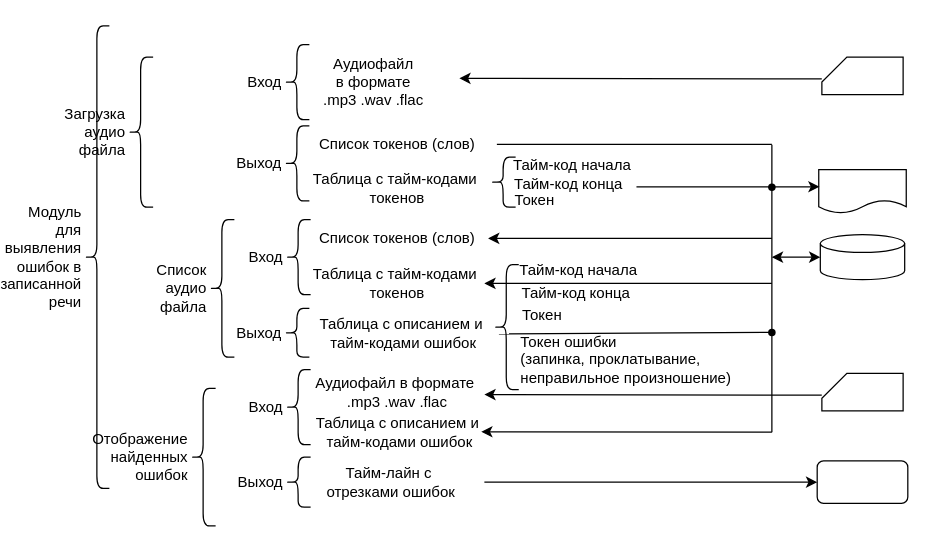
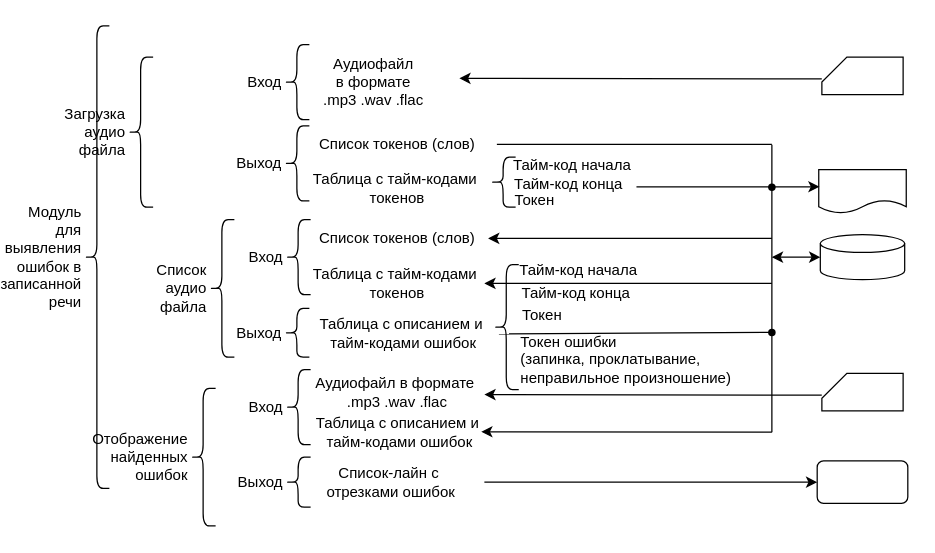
  <mxCell id="0" />
  <mxCell id="1" parent="0" />
  <mxCell id="2" value="Модуль для выявления ошибок в записанной&lt;div&gt;&lt;div&gt;речи&lt;/div&gt;&lt;/div&gt;" style="shape=curlyBracket;whiteSpace=wrap;html=1;rounded=1;labelPosition=left;verticalLabelPosition=middle;align=right;verticalAlign=middle;" parent="1" vertex="1"><mxGeometry x="20" y="20" width="20" height="370" as="geometry" /></mxCell>
  <mxCell id="3" value="Загрузка аудио файла" style="shape=curlyBracket;whiteSpace=wrap;html=1;rounded=1;labelPosition=left;verticalLabelPosition=middle;align=right;verticalAlign=middle;" parent="1" vertex="1"><mxGeometry x="55" y="45" width="20" height="120" as="geometry" /></mxCell>
  <mxCell id="4" value="Список аудио файла" style="shape=curlyBracket;whiteSpace=wrap;html=1;rounded=1;labelPosition=left;verticalLabelPosition=middle;align=right;verticalAlign=middle;" parent="1" vertex="1"><mxGeometry x="120" y="175" width="20" height="110" as="geometry" /></mxCell>
  <mxCell id="5" value="Отображение найденных ошибок" style="shape=curlyBracket;whiteSpace=wrap;html=1;rounded=1;labelPosition=left;verticalLabelPosition=middle;align=right;verticalAlign=middle;" parent="1" vertex="1"><mxGeometry x="105" y="310" width="20" height="110" as="geometry" /></mxCell>
  <mxCell id="6" value="Вход" style="shape=curlyBracket;whiteSpace=wrap;html=1;rounded=1;labelPosition=left;verticalLabelPosition=middle;align=right;verticalAlign=middle;" parent="1" vertex="1"><mxGeometry x="180" y="35" width="20" height="60" as="geometry" /></mxCell>
  <mxCell id="7" value="Аудиофайл&lt;div&gt;&amp;nbsp;в&amp;nbsp;&lt;span style=&quot;background-color: initial;&quot;&gt;формате&amp;nbsp;&lt;/span&gt;&lt;div&gt;.mp3 .wav .flac&lt;/div&gt;&lt;/div&gt;" style="text;html=1;align=center;verticalAlign=middle;resizable=0;points=[];autosize=1;strokeColor=none;fillColor=none;" parent="1" vertex="1"><mxGeometry x="201" y="35" width="100" height="60" as="geometry" /></mxCell>
  <mxCell id="8" value="Выход" style="shape=curlyBracket;whiteSpace=wrap;html=1;rounded=1;labelPosition=left;verticalLabelPosition=middle;align=right;verticalAlign=middle;" parent="1" vertex="1"><mxGeometry x="180" y="100" width="20" height="60" as="geometry" /></mxCell>
  <mxCell id="9" value="Список токенов&amp;nbsp;&lt;span style=&quot;background-color: initial;&quot;&gt;(слов)&lt;/span&gt;" style="text;html=1;align=center;verticalAlign=middle;resizable=0;points=[];autosize=1;strokeColor=none;fillColor=none;" parent="1" vertex="1"><mxGeometry x="195" y="100" width="150" height="30" as="geometry" /></mxCell>
  <mxCell id="10" value="Таблица с&amp;nbsp;&lt;span style=&quot;background-color: initial;&quot;&gt;тайм-кодами&amp;nbsp;&lt;/span&gt;&lt;div&gt;токенов&lt;/div&gt;" style="text;html=1;align=center;verticalAlign=middle;resizable=0;points=[];autosize=1;strokeColor=none;fillColor=none;" parent="1" vertex="1"><mxGeometry x="190" y="130" width="160" height="40" as="geometry" /></mxCell>
  <mxCell id="11" value="Вход" style="shape=curlyBracket;whiteSpace=wrap;html=1;rounded=1;labelPosition=left;verticalLabelPosition=middle;align=right;verticalAlign=middle;" parent="1" vertex="1"><mxGeometry x="181" y="175" width="20" height="60" as="geometry" /></mxCell>
  <mxCell id="12" value="Выход" style="shape=curlyBracket;whiteSpace=wrap;html=1;rounded=1;labelPosition=left;verticalLabelPosition=middle;align=right;verticalAlign=middle;" parent="1" vertex="1"><mxGeometry x="180" y="246" width="20" height="39" as="geometry" /></mxCell>
  <mxCell id="13" value="Список токенов&amp;nbsp;&lt;span style=&quot;background-color: initial;&quot;&gt;(слов)&lt;/span&gt;" style="text;html=1;align=center;verticalAlign=middle;resizable=0;points=[];autosize=1;strokeColor=none;fillColor=none;" parent="1" vertex="1"><mxGeometry x="195" y="175" width="150" height="30" as="geometry" /></mxCell>
  <mxCell id="14" value="Таблица с&amp;nbsp;&lt;span style=&quot;background-color: initial;&quot;&gt;тайм-кодами&amp;nbsp;&lt;/span&gt;&lt;div&gt;токенов&lt;/div&gt;" style="text;html=1;align=center;verticalAlign=middle;resizable=0;points=[];autosize=1;strokeColor=none;fillColor=none;" parent="1" vertex="1"><mxGeometry x="190" y="206" width="160" height="40" as="geometry" /></mxCell>
  <mxCell id="15" value="Таблица с описанием и&amp;nbsp;&lt;div&gt;тайм-кодами ошибок&lt;/div&gt;" style="text;html=1;align=center;verticalAlign=middle;resizable=0;points=[];autosize=1;strokeColor=none;fillColor=none;" parent="1" vertex="1"><mxGeometry x="195" y="246" width="160" height="40" as="geometry" /></mxCell>
  <mxCell id="16" value="Вход" style="shape=curlyBracket;whiteSpace=wrap;html=1;rounded=1;labelPosition=left;verticalLabelPosition=middle;align=right;verticalAlign=middle;" parent="1" vertex="1"><mxGeometry x="181" y="295" width="20" height="60" as="geometry" /></mxCell>
  <mxCell id="17" value="Выход" style="shape=curlyBracket;whiteSpace=wrap;html=1;rounded=1;labelPosition=left;verticalLabelPosition=middle;align=right;verticalAlign=middle;" parent="1" vertex="1"><mxGeometry x="181" y="365" width="20" height="40" as="geometry" /></mxCell>
- <mxCell id="18" value="Тайм-лайн с&amp;nbsp;&lt;div&gt;отрезками ошибок&lt;/div&gt;" style="text;html=1;align=center;verticalAlign=middle;resizable=0;points=[];autosize=1;strokeColor=none;fillColor=none;" parent="1" vertex="1"><mxGeometry x="200" y="365" width="130" height="40" as="geometry" /></mxCell>
+ <mxCell id="18" value="Список-лайн с&amp;nbsp;&lt;div&gt;отрезками ошибок&lt;/div&gt;" style="text;html=1;align=center;verticalAlign=middle;resizable=0;points=[];autosize=1;strokeColor=none;fillColor=none;" parent="1" vertex="1"><mxGeometry x="200" y="365" width="130" height="40" as="geometry" /></mxCell>
  <mxCell id="19" value="Аудиофайл&lt;span style=&quot;background-color: initial;&quot;&gt;&amp;nbsp;в&amp;nbsp;&lt;/span&gt;&lt;span style=&quot;background-color: initial;&quot;&gt;формате&amp;nbsp;&lt;/span&gt;&lt;div&gt;&lt;div&gt;.mp3 .wav .flac&lt;/div&gt;&lt;/div&gt;" style="text;html=1;align=center;verticalAlign=middle;resizable=0;points=[];autosize=1;strokeColor=none;fillColor=none;" parent="1" vertex="1"><mxGeometry x="195" y="293" width="150" height="40" as="geometry" /></mxCell>
  <mxCell id="20" value="" style="shape=curlyBracket;whiteSpace=wrap;html=1;rounded=1;labelPosition=left;verticalLabelPosition=middle;align=right;verticalAlign=middle;" parent="1" vertex="1"><mxGeometry x="345" y="125" width="20" height="40" as="geometry" /></mxCell>
  <mxCell id="21" value="Тайм-код начала" style="text;html=1;align=center;verticalAlign=middle;resizable=0;points=[];autosize=1;strokeColor=none;fillColor=none;" parent="1" vertex="1"><mxGeometry x="350" y="117" width="120" height="30" as="geometry" /></mxCell>
  <mxCell id="22" value="Тайм-код конца" style="text;html=1;align=center;verticalAlign=middle;resizable=0;points=[];autosize=1;strokeColor=none;fillColor=none;" parent="1" vertex="1"><mxGeometry x="352" y="132" width="110" height="30" as="geometry" /></mxCell>
  <mxCell id="23" value="Токен" style="text;html=1;align=center;verticalAlign=middle;resizable=0;points=[];autosize=1;strokeColor=none;fillColor=none;" parent="1" vertex="1"><mxGeometry x="350" y="145" width="60" height="30" as="geometry" /></mxCell>
  <mxCell id="24" value="" style="shape=curlyBracket;whiteSpace=wrap;html=1;rounded=1;labelPosition=left;verticalLabelPosition=middle;align=right;verticalAlign=middle;" parent="1" vertex="1"><mxGeometry x="347.5" y="211" width="20" height="100" as="geometry" /></mxCell>
  <mxCell id="25" value="Тайм-код начала" style="text;html=1;align=center;verticalAlign=middle;resizable=0;points=[];autosize=1;strokeColor=none;fillColor=none;" parent="1" vertex="1"><mxGeometry x="355" y="201" width="120" height="30" as="geometry" /></mxCell>
  <mxCell id="26" value="Тайм-код конца" style="text;html=1;align=center;verticalAlign=middle;resizable=0;points=[];autosize=1;strokeColor=none;fillColor=none;" parent="1" vertex="1"><mxGeometry x="357.5" y="219" width="110" height="30" as="geometry" /></mxCell>
  <mxCell id="27" value="Токен" style="text;html=1;align=center;verticalAlign=middle;resizable=0;points=[];autosize=1;strokeColor=none;fillColor=none;" parent="1" vertex="1"><mxGeometry x="355.5" y="237" width="60" height="30" as="geometry" /></mxCell>
  <mxCell id="28" value="&lt;div style=&quot;text-align: left;&quot;&gt;&lt;span style=&quot;background-color: initial;&quot;&gt;Токен ошибки&amp;nbsp;&lt;/span&gt;&lt;/div&gt;&lt;div&gt;&lt;div style=&quot;text-align: left;&quot;&gt;&lt;span style=&quot;background-color: initial;&quot;&gt;(запинка, проклатывание,&lt;/span&gt;&lt;/div&gt;&lt;div style=&quot;text-align: left;&quot;&gt;&lt;span style=&quot;background-color: initial;&quot;&gt;неправильное произношение)&lt;/span&gt;&lt;/div&gt;&lt;div style=&quot;text-align: left;&quot;&gt;&lt;span style=&quot;background-color: initial;&quot;&gt;&lt;br&gt;&lt;/span&gt;&lt;/div&gt;&lt;/div&gt;" style="text;html=1;align=center;verticalAlign=middle;resizable=0;points=[];autosize=1;strokeColor=none;fillColor=none;" parent="1" vertex="1"><mxGeometry x="357.5" y="259" width="190" height="70" as="geometry" /></mxCell>
  <mxCell id="29" value="" style="shape=card;whiteSpace=wrap;html=1;size=20;" parent="1" vertex="1"><mxGeometry x="610" y="45" width="65" height="30" as="geometry" /></mxCell>
  <mxCell id="30" value="" style="endArrow=classic;html=1;rounded=0;exitX=-0.001;exitY=0.579;exitDx=0;exitDy=0;exitPerimeter=0;" parent="1" source="29" edge="1"><mxGeometry width="50" height="50" relative="1" as="geometry"><mxPoint x="410" y="95" as="sourcePoint" /><mxPoint x="320" y="62" as="targetPoint" /></mxGeometry></mxCell>
  <mxCell id="31" value="" style="rounded=1;whiteSpace=wrap;html=1;" parent="1" vertex="1"><mxGeometry x="606.25" y="368" width="72.5" height="34" as="geometry" /></mxCell>
  <mxCell id="32" value="" style="endArrow=classic;html=1;rounded=0;entryX=0;entryY=0.5;entryDx=0;entryDy=0;" parent="1" target="31" edge="1"><mxGeometry width="50" height="50" relative="1" as="geometry"><mxPoint x="340" y="385" as="sourcePoint" /><mxPoint x="420" y="415" as="targetPoint" /></mxGeometry></mxCell>
  <mxCell id="33" value="" style="shape=card;whiteSpace=wrap;html=1;size=20;" parent="1" vertex="1"><mxGeometry x="610" y="298" width="65" height="30" as="geometry" /></mxCell>
  <mxCell id="34" value="" style="endArrow=classic;html=1;rounded=0;exitX=-0.001;exitY=0.579;exitDx=0;exitDy=0;exitPerimeter=0;" parent="1" source="33" edge="1"><mxGeometry width="50" height="50" relative="1" as="geometry"><mxPoint x="410" y="348" as="sourcePoint" /><mxPoint x="340" y="315" as="targetPoint" /></mxGeometry></mxCell>
  <mxCell id="35" value="" style="shape=document;whiteSpace=wrap;html=1;boundedLbl=1;" parent="1" vertex="1"><mxGeometry x="607.5" y="135" width="70" height="35" as="geometry" /></mxCell>
  <mxCell id="36" value="" style="endArrow=classic;html=1;rounded=0;entryX=0.009;entryY=0.392;entryDx=0;entryDy=0;entryPerimeter=0;exitX=0.997;exitY=0.557;exitDx=0;exitDy=0;exitPerimeter=0;" parent="1" source="22" target="35" edge="1"><mxGeometry width="50" height="50" relative="1" as="geometry"><mxPoint x="470" y="149" as="sourcePoint" /><mxPoint x="490" y="87.857" as="targetPoint" /></mxGeometry></mxCell>
  <mxCell id="37" value="" style="endArrow=classic;html=1;rounded=0;" parent="1" edge="1"><mxGeometry width="50" height="50" relative="1" as="geometry"><mxPoint x="570" y="345" as="sourcePoint" /><mxPoint x="337.5" y="344.71" as="targetPoint" /></mxGeometry></mxCell>
  <mxCell id="38" value="" style="endArrow=none;html=1;rounded=0;" parent="1" source="47" edge="1"><mxGeometry width="50" height="50" relative="1" as="geometry"><mxPoint x="570" y="115" as="sourcePoint" /><mxPoint x="570" y="345" as="targetPoint" /></mxGeometry></mxCell>
  <mxCell id="39" value="" style="endArrow=none;html=1;rounded=0;entryX=0.979;entryY=0.511;entryDx=0;entryDy=0;entryPerimeter=0;" parent="1" source="40" target="15" edge="1"><mxGeometry width="50" height="50" relative="1" as="geometry"><mxPoint x="570" y="265.21" as="sourcePoint" /><mxPoint x="460" y="265" as="targetPoint" /></mxGeometry></mxCell>
  <mxCell id="40" value="" style="shape=waypoint;sketch=0;fillStyle=solid;size=6;pointerEvents=1;points=[];fillColor=none;resizable=0;rotatable=0;perimeter=centerPerimeter;snapToPoint=1;" parent="1" vertex="1"><mxGeometry x="560" y="255.21" width="20" height="20" as="geometry" /></mxCell>
  <mxCell id="41" value="" style="endArrow=classic;html=1;rounded=0;" parent="1" edge="1"><mxGeometry width="50" height="50" relative="1" as="geometry"><mxPoint x="570" y="226" as="sourcePoint" /><mxPoint x="340" y="226" as="targetPoint" /></mxGeometry></mxCell>
  <mxCell id="42" value="" style="shape=cylinder3;whiteSpace=wrap;html=1;boundedLbl=1;backgroundOutline=1;size=7.143;" parent="1" vertex="1"><mxGeometry x="608.75" y="187" width="67.5" height="36" as="geometry" /></mxCell>
  <mxCell id="43" value="" style="endArrow=classic;startArrow=classic;html=1;rounded=0;" parent="1" target="42" edge="1"><mxGeometry width="50" height="50" relative="1" as="geometry"><mxPoint x="570" y="205" as="sourcePoint" /><mxPoint x="635" y="210.43" as="targetPoint" /></mxGeometry></mxCell>
  <mxCell id="44" value="" style="endArrow=none;html=1;rounded=0;" parent="1" edge="1"><mxGeometry width="50" height="50" relative="1" as="geometry"><mxPoint x="350" y="114.71" as="sourcePoint" /><mxPoint x="570" y="114.71" as="targetPoint" /></mxGeometry></mxCell>
  <mxCell id="45" value="" style="endArrow=classic;html=1;rounded=0;" parent="1" edge="1"><mxGeometry width="50" height="50" relative="1" as="geometry"><mxPoint x="570" y="190" as="sourcePoint" /><mxPoint x="343" y="190" as="targetPoint" /></mxGeometry></mxCell>
  <mxCell id="46" value="" style="endArrow=none;html=1;rounded=0;" parent="1" target="47" edge="1"><mxGeometry width="50" height="50" relative="1" as="geometry"><mxPoint x="570" y="115" as="sourcePoint" /><mxPoint x="570" y="315" as="targetPoint" /></mxGeometry></mxCell>
  <mxCell id="47" value="" style="shape=waypoint;sketch=0;fillStyle=solid;size=6;pointerEvents=1;points=[];fillColor=none;resizable=0;rotatable=0;perimeter=centerPerimeter;snapToPoint=1;" parent="1" vertex="1"><mxGeometry x="560" y="139" width="20" height="20" as="geometry" /></mxCell>
  <mxCell id="48" value="Таблица с описанием и&amp;nbsp;&lt;div&gt;тайм-кодами ошибок&lt;/div&gt;" style="text;html=1;align=center;verticalAlign=middle;resizable=0;points=[];autosize=1;strokeColor=none;fillColor=none;" vertex="1" parent="1"><mxGeometry x="192" y="325" width="160" height="40" as="geometry" /></mxCell>
